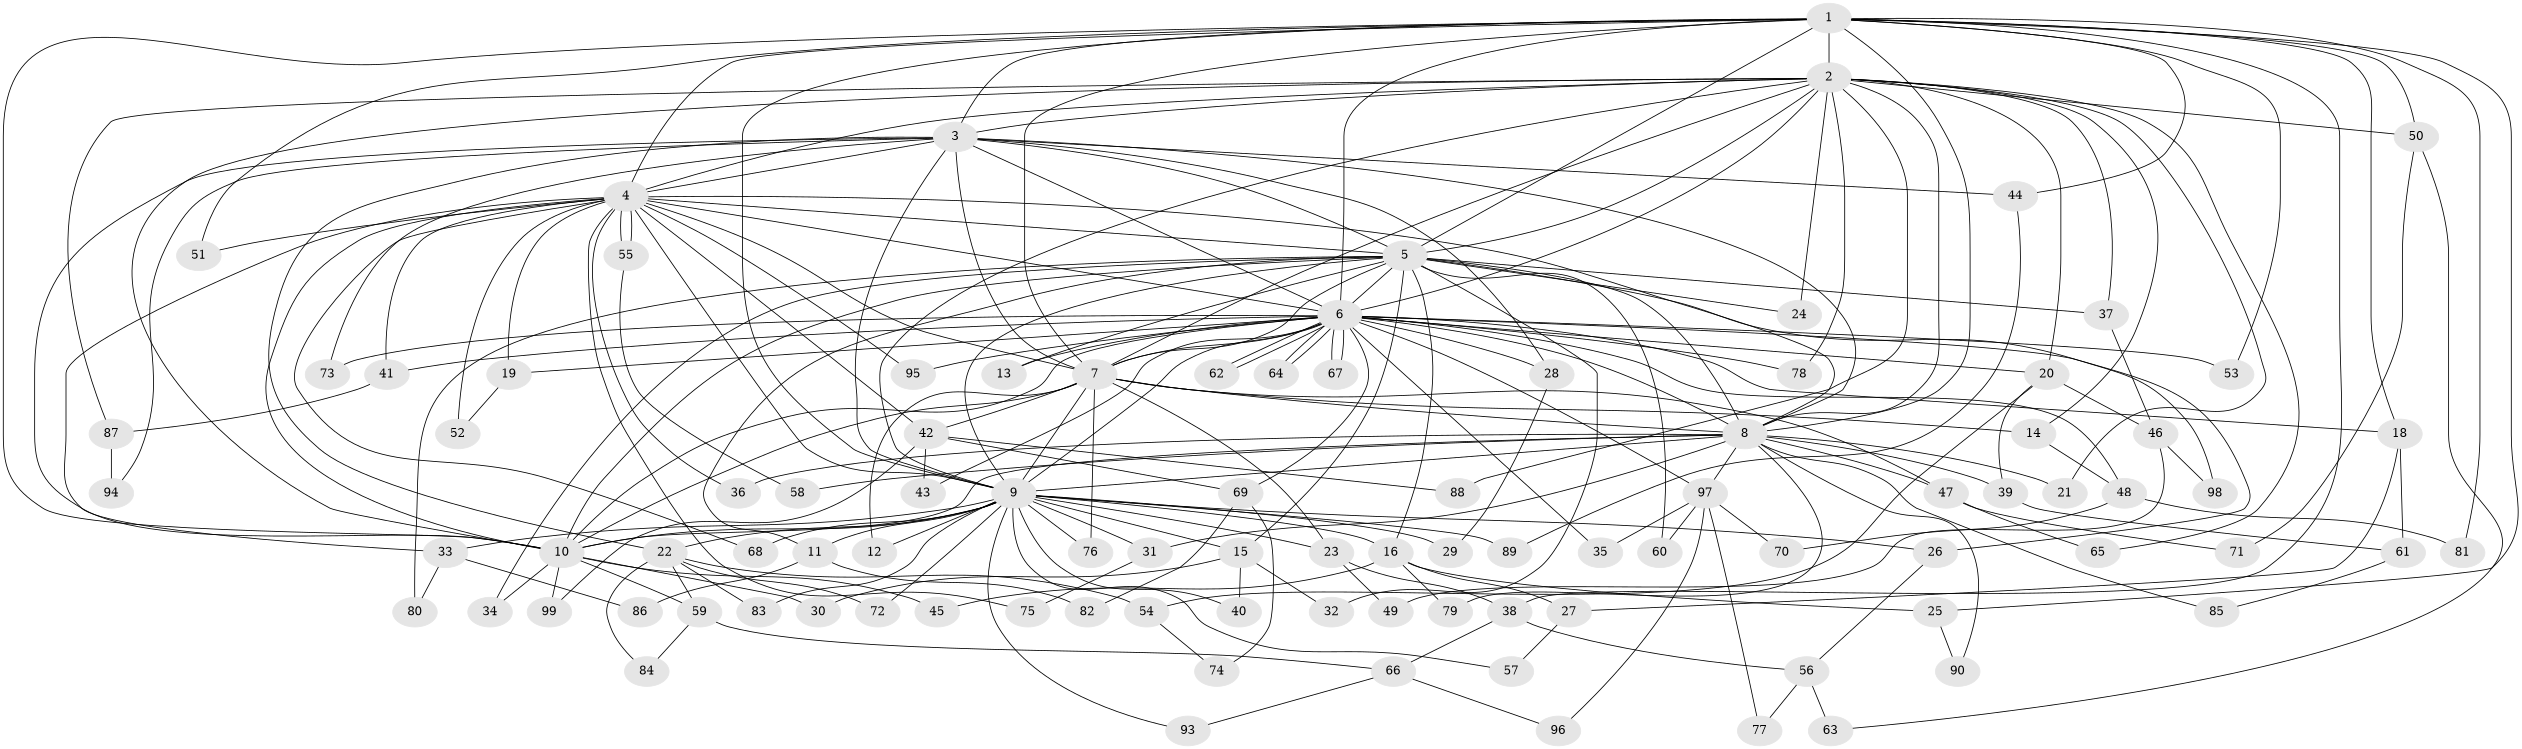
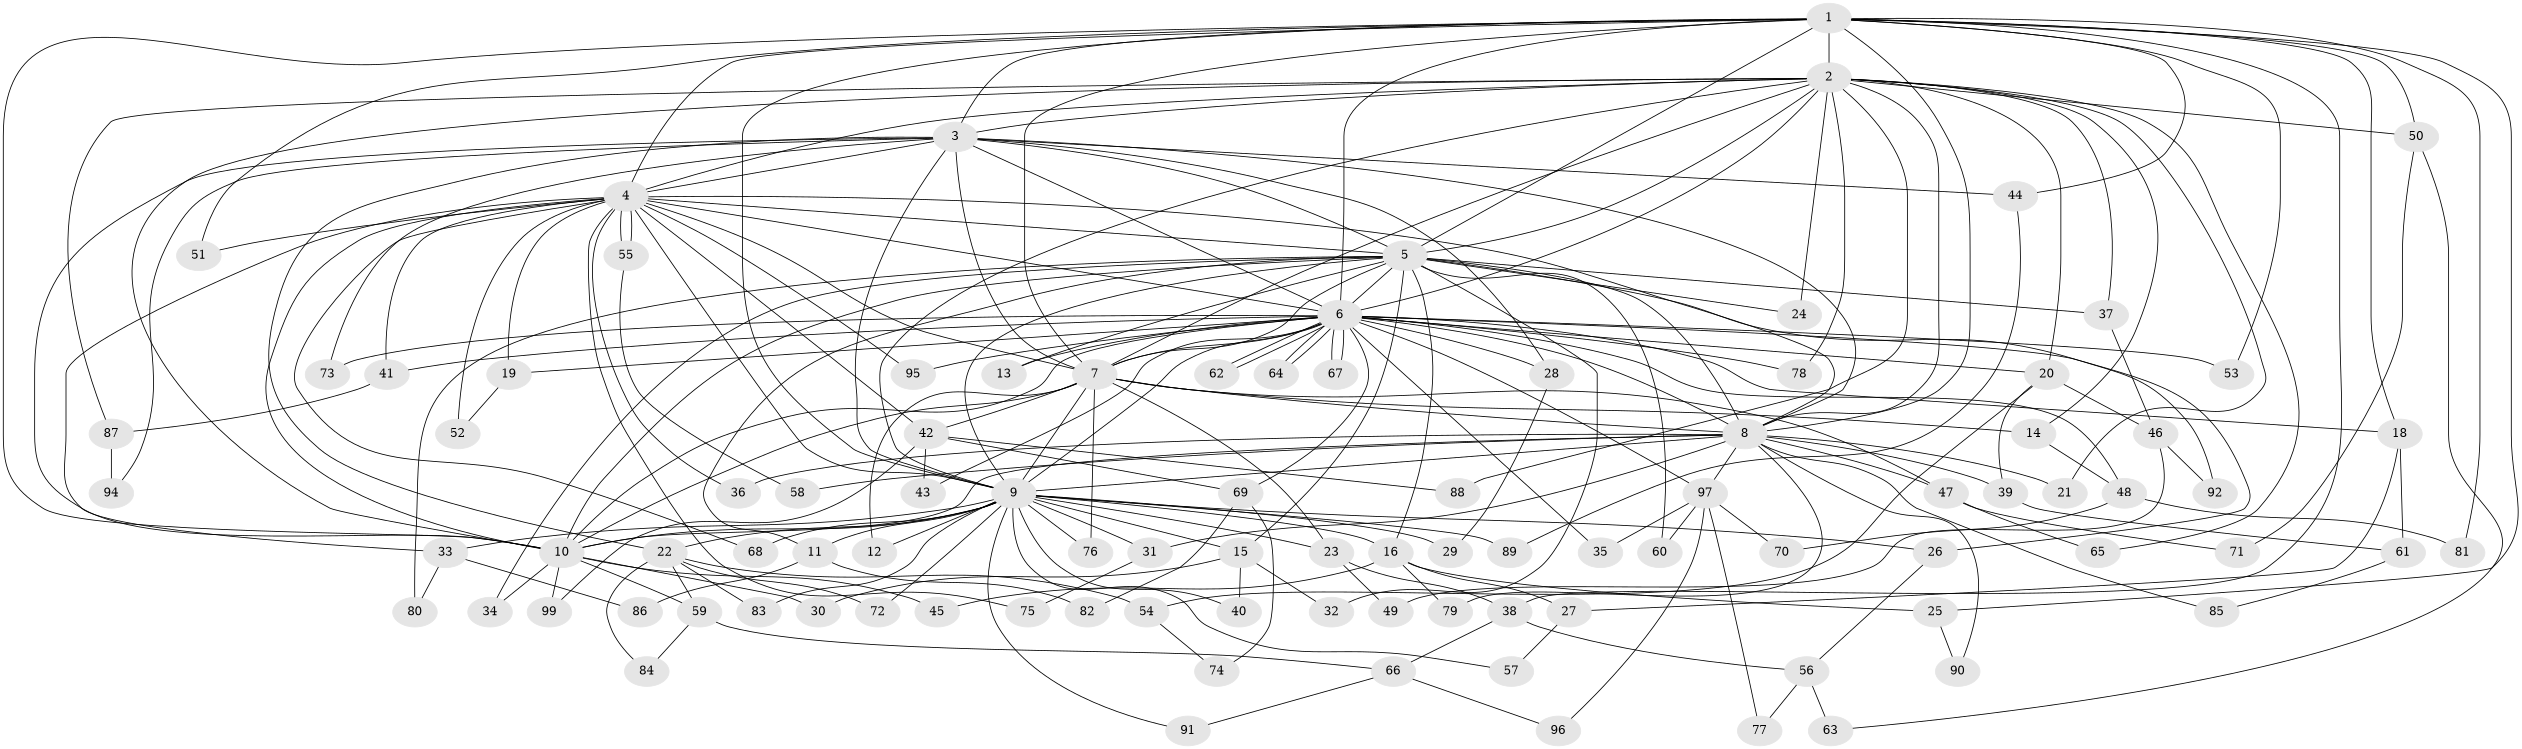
  graph {
    node [color=gray90 style=filled]
    1
    2
    3
    4
    5
    6
    7
    8
    9
    10
    18
    25
    38
    44
    50
    51
    53
    81
    14
    20
    21
    24
    37
    65
    78
    87
    88
    22
    28
    73
    94
    19
    33
    36
    41
    42
    52
    55
    68
    75
    95
    11
    13
    15
    16
    32
    34
    60
    80
-   92 [label=98]
+   92
    n51 [label=97]
    26
    35
    43
    48
    62
    64
    67
    69
    12
    23
    47
    76
    31
    39
    58
    79
    85
    90
    29
    40
    57
    72
    83
    89
-   91 [label=93]
+   91
    30
    45
    59
    n80 [label=99]
    61
    27
    56
    66
    71
    63
    46
    54
    84
    86
    82
    70
    77
    96
    74
    49
    1 -- 2
    1 -- 3
    1 -- 4
    1 -- 5
    1 -- 6
    1 -- 7
    1 -- 8
    1 -- 9
    1 -- 10
    1 -- 18
    1 -- 25
    1 -- 38
    1 -- 44
    1 -- 50
    1 -- 51
    1 -- 53
    1 -- 81
    2 -- 3
    2 -- 4
    2 -- 5
    2 -- 6
    2 -- 7
    2 -- 8
    2 -- 9
    2 -- 10
    2 -- 50
    2 -- 14
    2 -- 20
    2 -- 21
    2 -- 24
    2 -- 37
    2 -- 65
    2 -- 78
    2 -- 87
    2 -- 88
    3 -- 4
    3 -- 5
    3 -- 6
    3 -- 7
    3 -- 8
    3 -- 9
    3 -- 10
    3 -- 44
    3 -- 22
    3 -- 28
    3 -- 73
    3 -- 94
    4 -- 5
    4 -- 6
    4 -- 7
    4 -- 8
    4 -- 9
    4 -- 10
    4 -- 51
    4 -- 19
    4 -- 33
    4 -- 36
    4 -- 41
    4 -- 42
    4 -- 52
    4 -- 55
    4 -- 55
    4 -- 68
    4 -- 75
    4 -- 95
    5 -- 6
    5 -- 7
    5 -- 8
    5 -- 9
    5 -- 10
    5 -- 24
    5 -- 37
    5 -- 11
    5 -- 13
    5 -- 15
    5 -- 16
    5 -- 32
    5 -- 34
    5 -- 60
    5 -- 80
    5 -- 92
    6 -- 7
    6 -- 8
    6 -- 9
    6 -- 10
    6 -- 18
    6 -- 53
    6 -- 20
    6 -- 78
    6 -- 28
    6 -- 73
    6 -- 19
    6 -- 41
    6 -- 95
    6 -- 13
    6 -- n51
    6 -- 26
    6 -- 35
    6 -- 43
    6 -- 48
    6 -- 62
    6 -- 62
    6 -- 64
    6 -- 64
    6 -- 67
    6 -- 67
    6 -- 69
    7 -- 8
    7 -- 9
    7 -- 10
    7 -- 14
    7 -- 42
    7 -- 12
    7 -- 23
    7 -- 47
    7 -- 76
    8 -- 9
    8 -- 10
    8 -- 21
    8 -- 36
    8 -- n51
    8 -- 47
    8 -- 31
    8 -- 39
    8 -- 58
    8 -- 79
    8 -- 85
    8 -- 90
    9 -- 10
    9 -- 22
    9 -- 33
    9 -- 68
    9 -- 11
    9 -- 15
    9 -- 16
    9 -- 26
    9 -- 12
    9 -- 23
    9 -- 76
    9 -- 31
    9 -- 29
    9 -- 40
    9 -- 57
    9 -- 72
    9 -- 83
    9 -- 89
    9 -- 91
    10 -- 34
    10 -- 30
    10 -- 45
    10 -- 59
    10 -- n80
    18 -- 61
    18 -- 27
    25 -- 90
    38 -- 56
    38 -- 66
    44 -- 89
    50 -- 71
    50 -- 63
    14 -- 48
    20 -- 39
    20 -- 46
    20 -- 54
    37 -- 46
    87 -- 94
    22 -- 72
    22 -- 83
    22 -- 59
    22 -- 54
    22 -- 84
    28 -- 29
    19 -- 52
    33 -- 80
    33 -- 86
    41 -- 87
    42 -- 88
    42 -- 43
    42 -- 69
    42 -- n80
    55 -- 58
    11 -- 86
    11 -- 82
    15 -- 32
    15 -- 40
    15 -- 30
    16 -- 25
    16 -- 79
    16 -- 45
    16 -- 27
    n51 -- 60
    n51 -- 35
    n51 -- 70
    n51 -- 77
    n51 -- 96
    26 -- 56
    48 -- 81
    48 -- 70
    69 -- 82
    69 -- 74
    23 -- 38
    23 -- 49
    47 -- 65
    47 -- 71
    31 -- 75
    39 -- 61
    59 -- 66
    59 -- 84
    61 -- 85
    27 -- 57
    56 -- 63
    56 -- 77
    66 -- 91
    66 -- 96
    46 -- 92
    46 -- 49
    54 -- 74
  }
